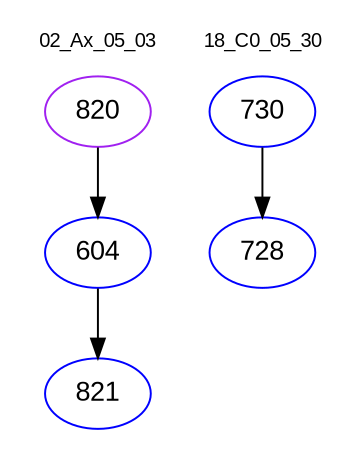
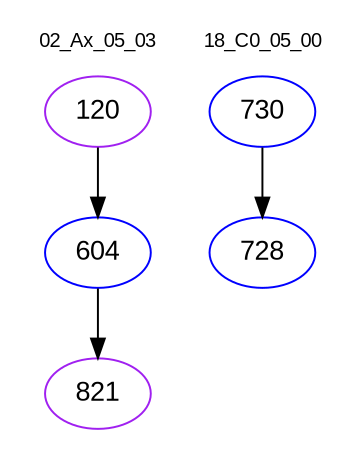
  digraph {
    fontname="Liberation Sans"
    node [color=blue fontname="Liberation Sans"]
    edge [color=black fontname="Liberation Sans"]
-   n1 [color=purple label=820]
+   n1 [color=purple label=120]
    n2 [label=604]
-   n3 [label=821]
+   n3 [color=purple label=821]
    n4 [label=730]
    n5 [label=728]
    subgraph cluster_1 {
      color=white
      fontsize=10
      label="02_Ax_05_03"
      n1
      n2
      n3
    }
    subgraph cluster_2 {
      color=white
      fontsize=10
-     label="18_C0_05_30"
+     label="18_C0_05_00"
      n4
      n5
    }
    n1 -> n2
    n2 -> n3
    n4 -> n5
  }
